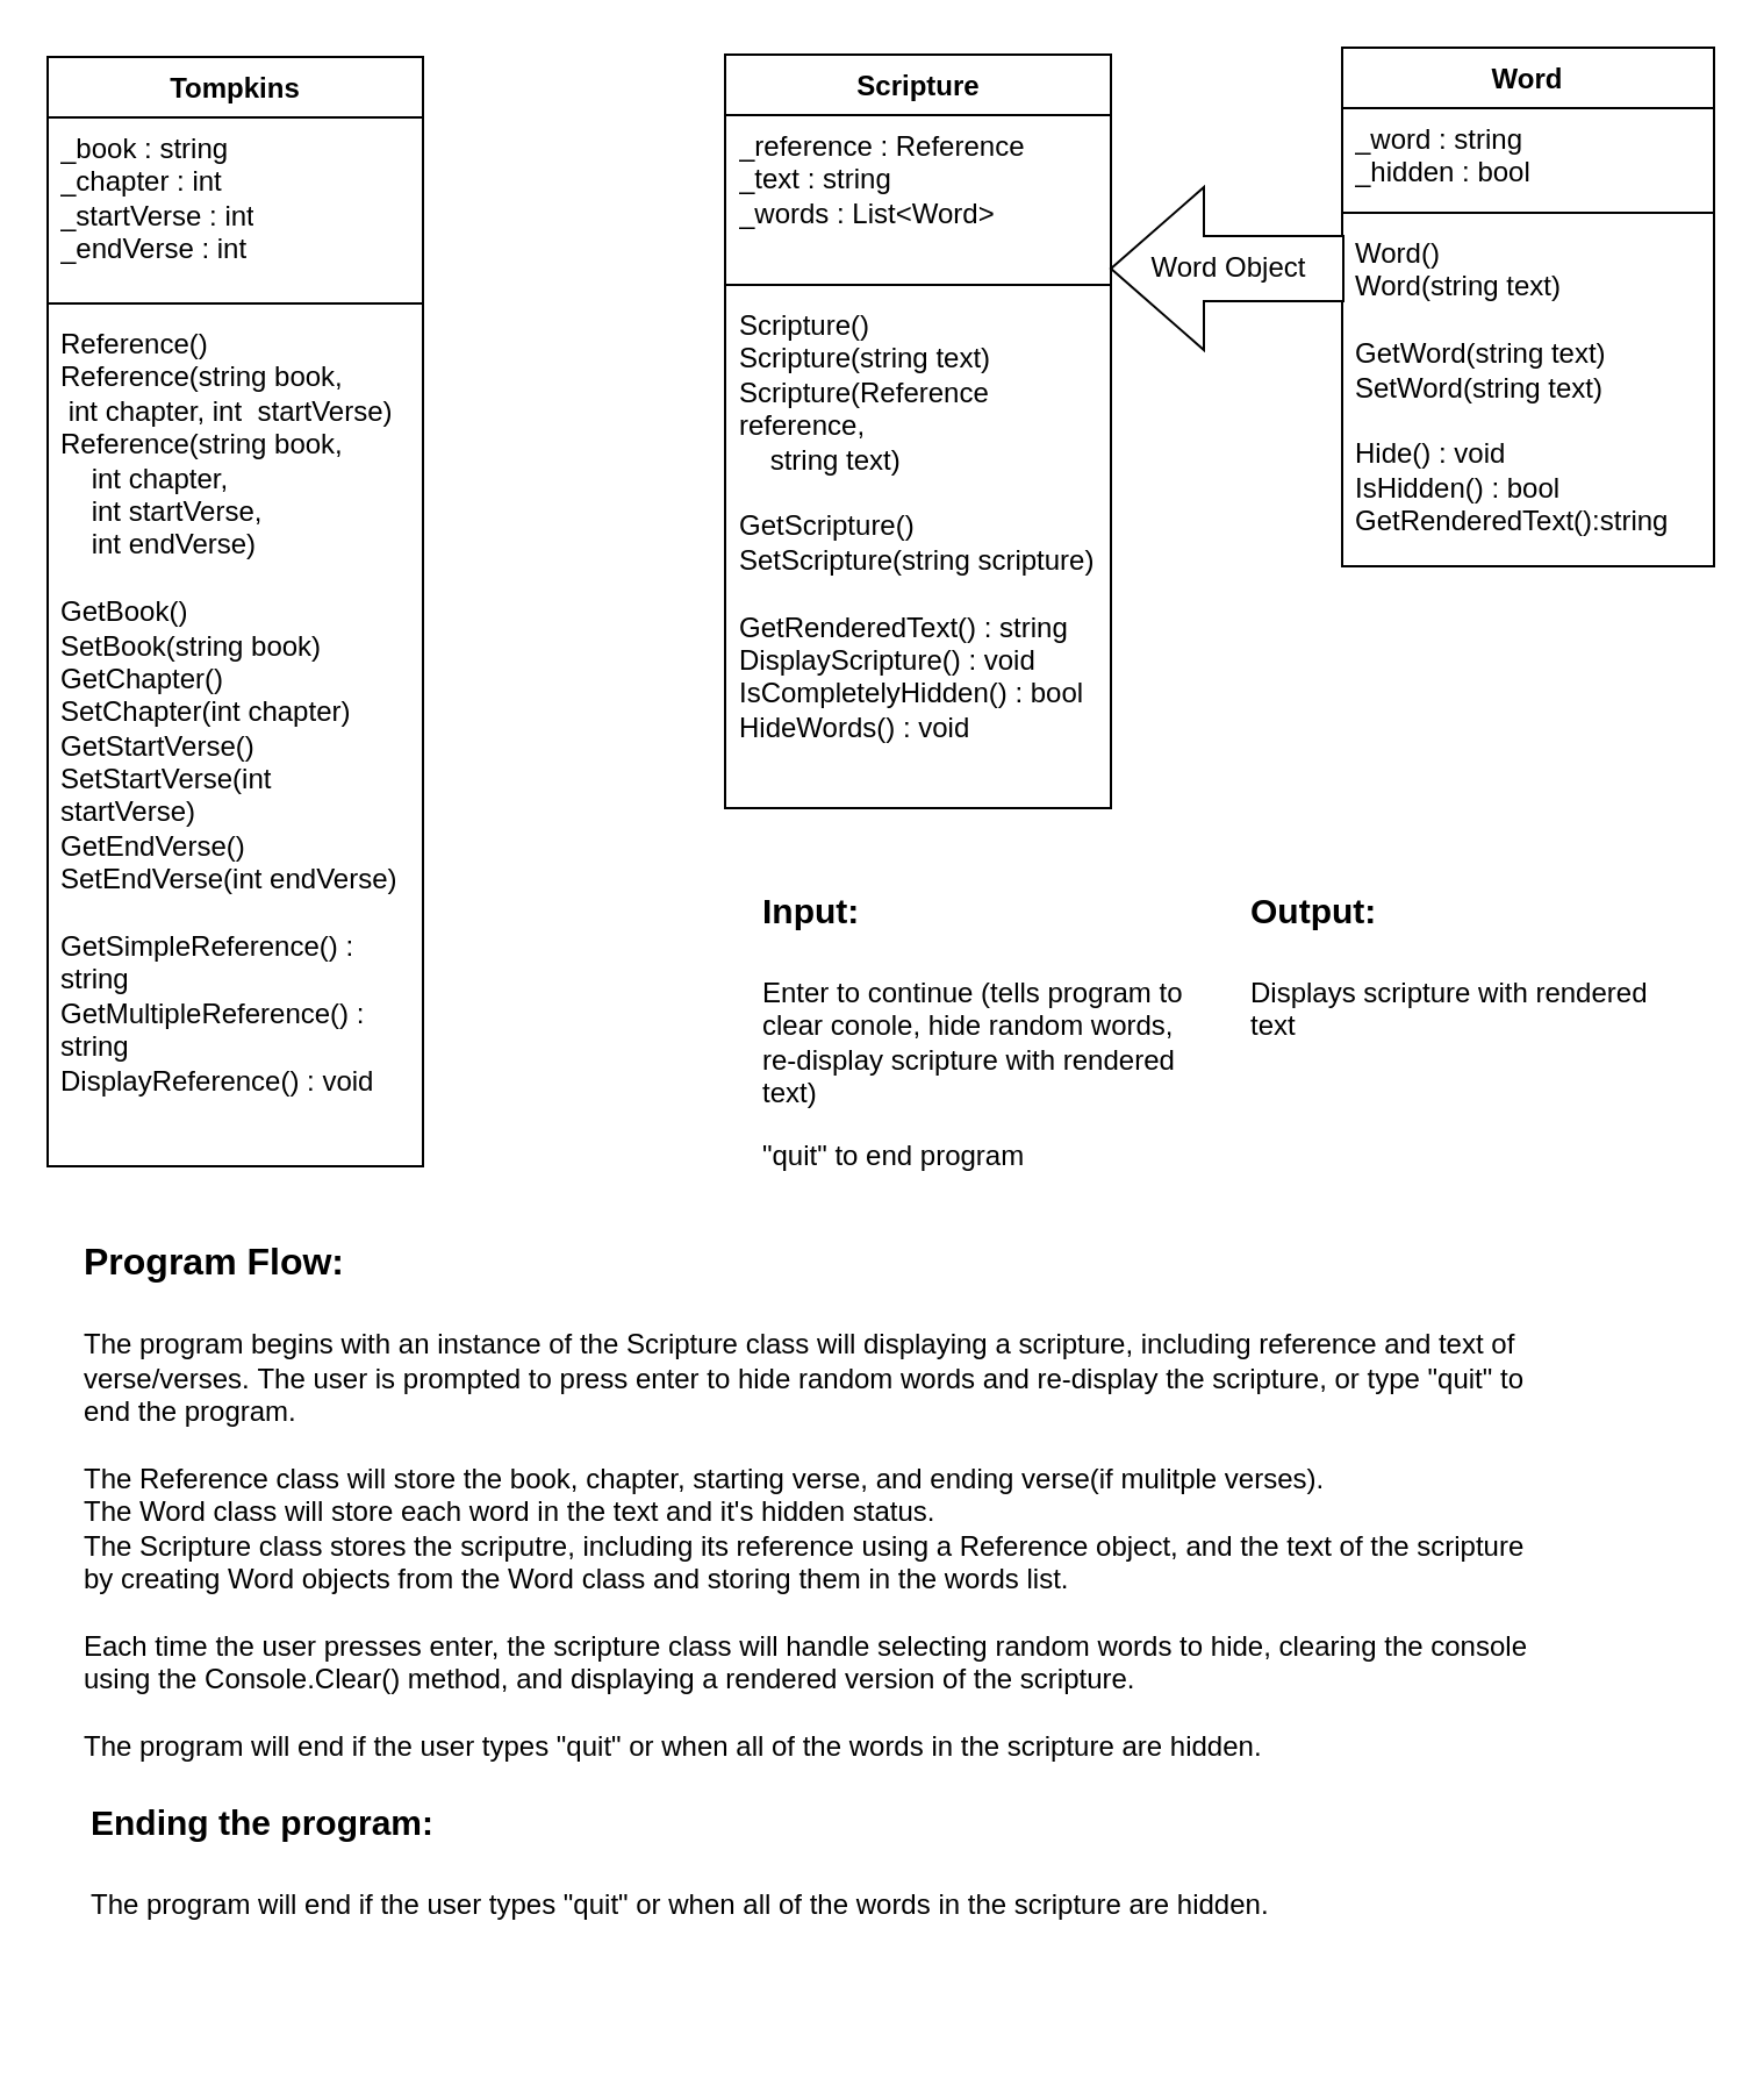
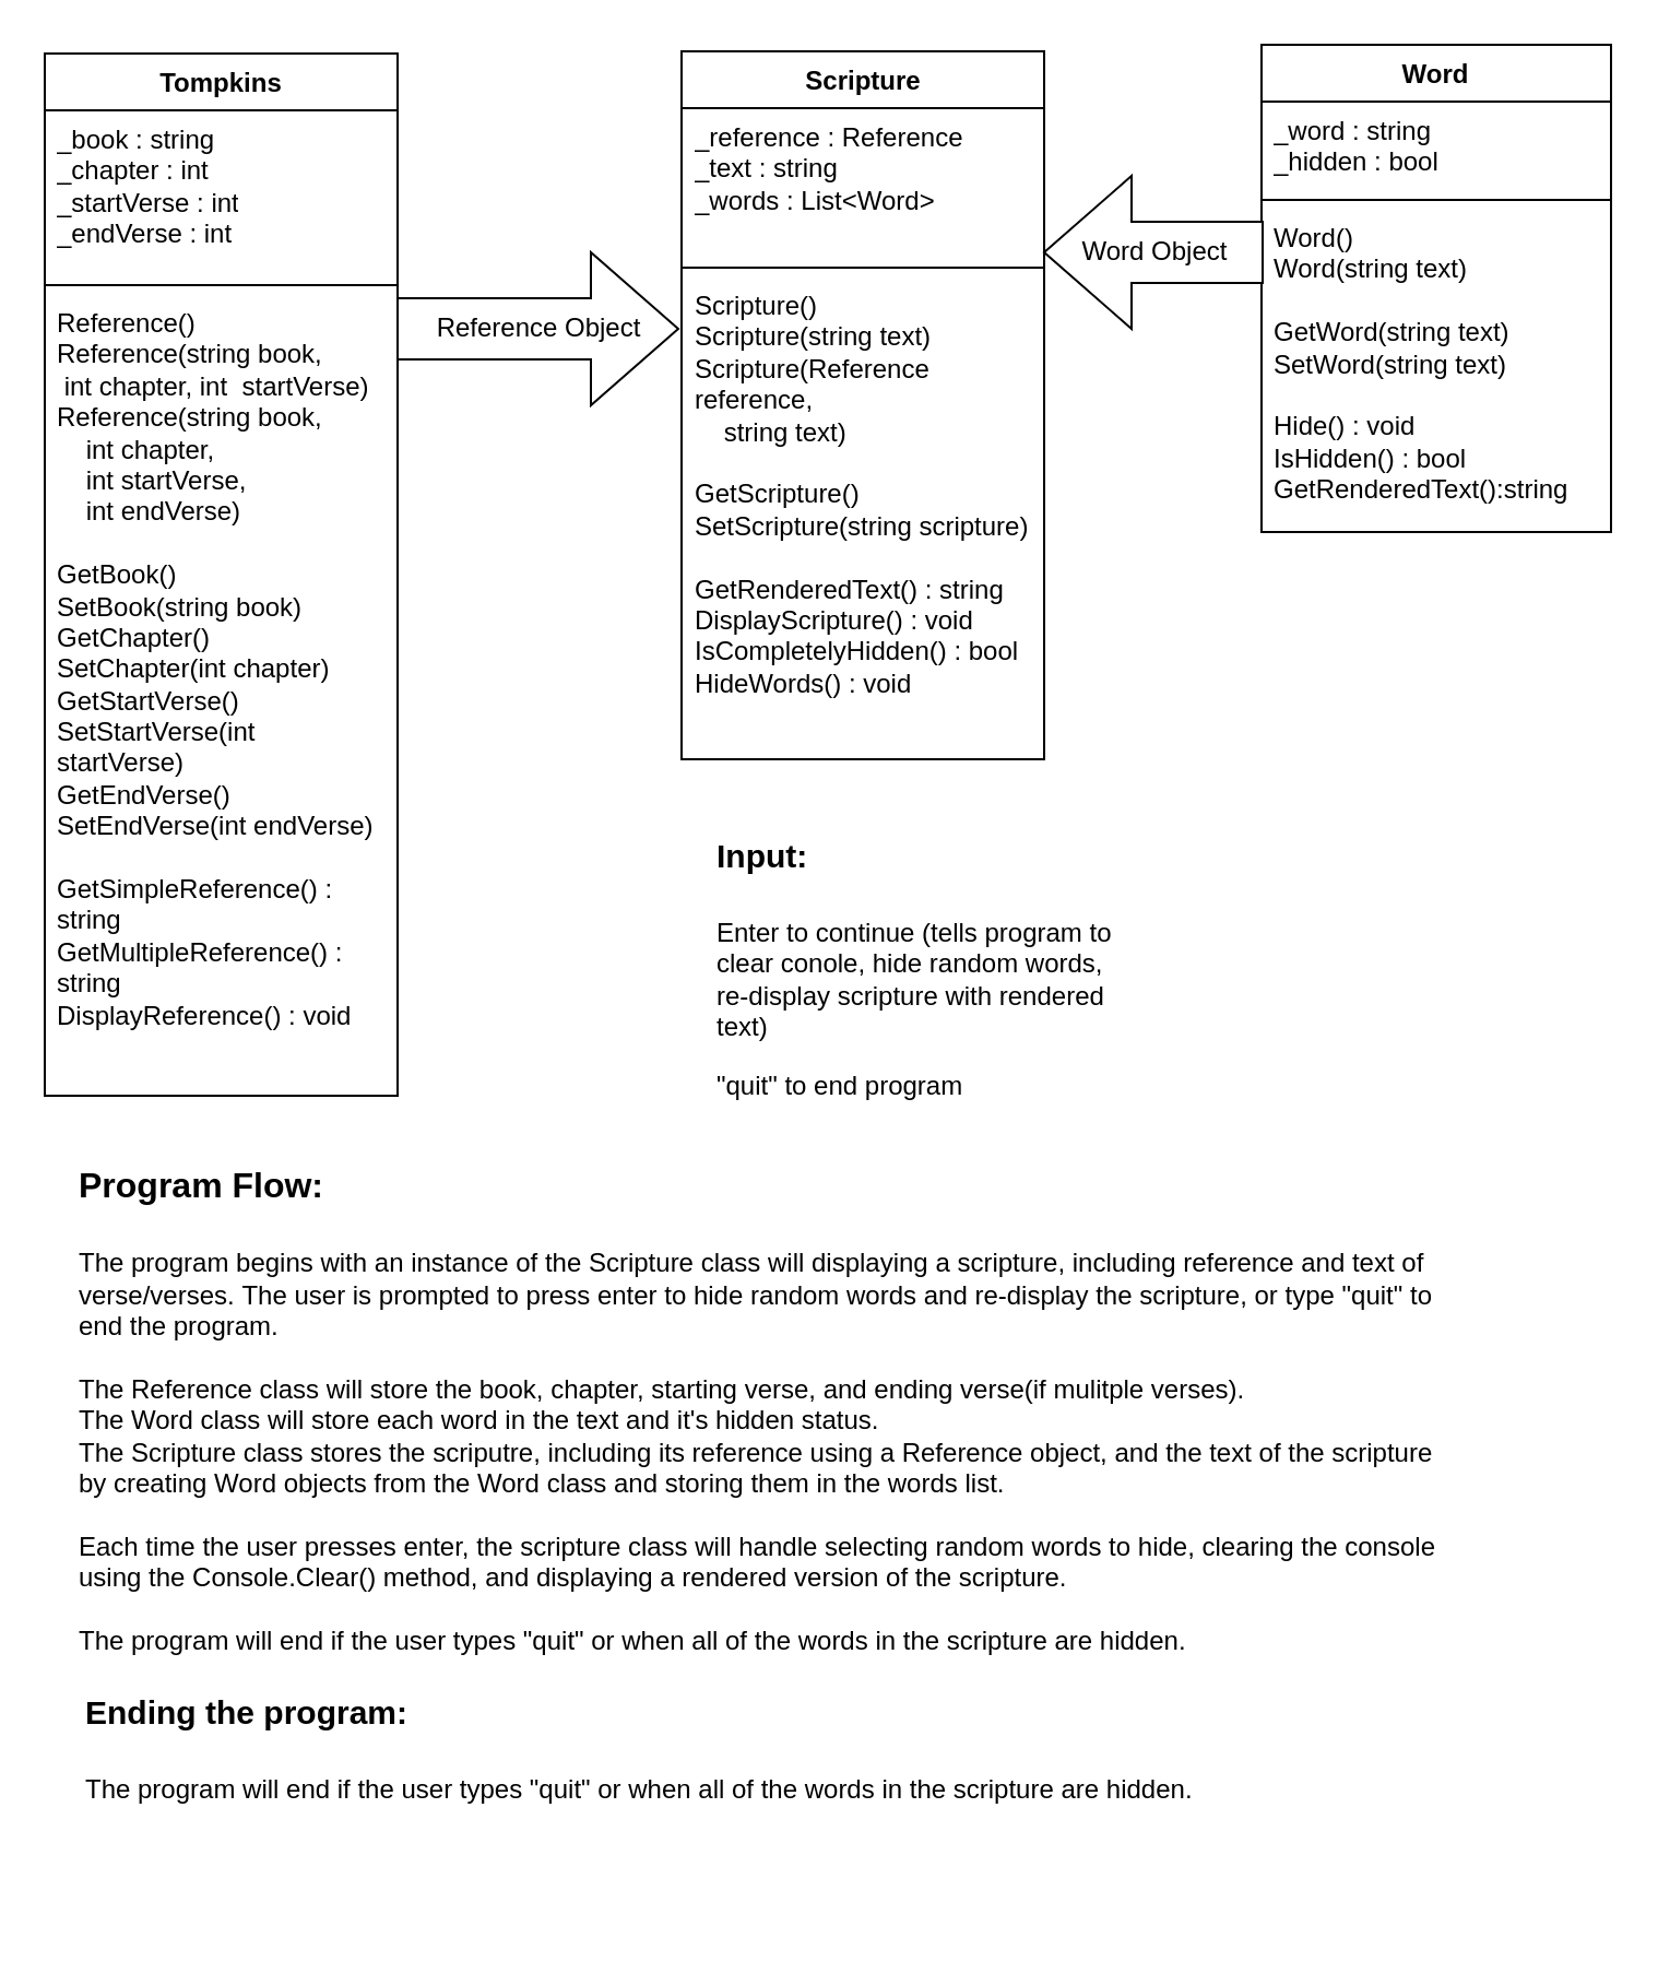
  <mxCell id="0" />
  <mxCell id="1" parent="0" />
  <mxCell id="2" value="&lt;div style=&quot;font-size: 16px;&quot;&gt;&lt;font style=&quot;font-size: 16px;&quot;&gt;&lt;b&gt;Program Flow:&lt;/b&gt;&lt;/font&gt;&lt;/div&gt;&lt;div style=&quot;font-size: 16px;&quot;&gt;&lt;br&gt;&lt;/div&gt;&lt;div&gt;The program begins with an instance of the Scripture class will displaying a scripture, including reference and text of&amp;nbsp;&lt;/div&gt;&lt;div&gt;verse/verses.&amp;nbsp;&lt;span style=&quot;background-color: initial;&quot;&gt;The user is prompted to press enter to hide random words and re-display the scripture, or type &quot;quit&quot; to&amp;nbsp;&lt;/span&gt;&lt;/div&gt;&lt;div&gt;&lt;span style=&quot;background-color: initial;&quot;&gt;end the program.&lt;/span&gt;&lt;/div&gt;&lt;div&gt;&lt;br&gt;&lt;/div&gt;&lt;div&gt;The Reference class will store the book, chapter, starting verse, and ending verse(if mulitple verses).&lt;/div&gt;&lt;div&gt;The Word class will store each word in the text and it's hidden status.&lt;/div&gt;&lt;div&gt;The Scripture class stores the scriputre, including its reference using a Reference object, and the text of the scripture&lt;/div&gt;&lt;div&gt;by creating Word objects from the Word class and storing them in the words list.&lt;/div&gt;&lt;div&gt;&lt;br&gt;&lt;/div&gt;&lt;div&gt;Each time the user presses enter, the scripture class will handle selecting random words to hide, clearing the console&amp;nbsp;&lt;/div&gt;&lt;div&gt;using the Console.Clear() method, and displaying a rendered version of the scripture.&amp;nbsp;&lt;/div&gt;&lt;div&gt;&lt;br&gt;&lt;/div&gt;&lt;div&gt;The program will end if the user types &quot;quit&quot; or when all of the words in the scripture are hidden.&lt;/div&gt;" style="text;html=1;align=left;verticalAlign=middle;resizable=0;points=[];autosize=1;strokeColor=none;fillColor=none;" parent="1" vertex="1"><mxGeometry x="34" y="526" width="642" height="238" as="geometry" /></mxCell>
  <mxCell id="3" value="Tompkins" style="swimlane;fontStyle=1;align=center;verticalAlign=top;childLayout=stackLayout;horizontal=1;startSize=26;horizontalStack=0;resizeParent=1;resizeParentMax=0;resizeLast=0;collapsible=1;marginBottom=0;whiteSpace=wrap;html=1;" parent="1" vertex="1"><mxGeometry x="20" y="24" width="161.5" height="477" as="geometry" /></mxCell>
  <mxCell id="4" value="&lt;div style=&quot;border-color: var(--border-color);&quot;&gt;_book : string&lt;/div&gt;&lt;div style=&quot;border-color: var(--border-color);&quot;&gt;_chapter : int&lt;/div&gt;&lt;div style=&quot;border-color: var(--border-color);&quot;&gt;_startVerse : int&lt;/div&gt;&lt;div style=&quot;border-color: var(--border-color);&quot;&gt;_endVerse : int&lt;/div&gt;" style="text;strokeColor=none;fillColor=none;align=left;verticalAlign=top;spacingLeft=4;spacingRight=4;overflow=hidden;rotatable=0;points=[[0,0.5],[1,0.5]];portConstraint=eastwest;whiteSpace=wrap;html=1;" parent="3" vertex="1"><mxGeometry y="26" width="161.5" height="76" as="geometry" /></mxCell>
  <mxCell id="5" value="" style="line;strokeWidth=1;fillColor=none;align=left;verticalAlign=middle;spacingTop=-1;spacingLeft=3;spacingRight=3;rotatable=0;labelPosition=right;points=[];portConstraint=eastwest;strokeColor=inherit;" parent="3" vertex="1"><mxGeometry y="102" width="161.5" height="8" as="geometry" /></mxCell>
  <mxCell id="6" value="&lt;div style=&quot;border-color: var(--border-color);&quot;&gt;Reference()&lt;/div&gt;&lt;div style=&quot;border-color: var(--border-color);&quot;&gt;Reference(string book,&lt;/div&gt;&lt;div style=&quot;border-color: var(--border-color);&quot;&gt;&lt;span style=&quot;white-space: pre;&quot;&gt; &lt;/span&gt;int chapter,&amp;nbsp;&lt;span style=&quot;background-color: initial;&quot;&gt;int &lt;span style=&quot;white-space: pre;&quot;&gt; &lt;/span&gt;startVerse)&lt;/span&gt;&lt;/div&gt;&lt;div style=&quot;border-color: var(--border-color);&quot;&gt;Reference(string book,&lt;/div&gt;&lt;div style=&quot;border-color: var(--border-color);&quot;&gt;&lt;span style=&quot;border-color: var(--border-color);&quot;&gt;&lt;span style=&quot;border-color: var(--border-color);&quot;&gt;&lt;span style=&quot;border-color: var(--border-color);&quot;&gt;&amp;nbsp;&amp;nbsp;&amp;nbsp;&amp;nbsp;&lt;/span&gt;&lt;/span&gt;int chapter,&lt;/span&gt;&lt;/div&gt;&lt;div style=&quot;border-color: var(--border-color);&quot;&gt;&lt;span style=&quot;border-color: var(--border-color);&quot;&gt;&lt;span style=&quot;border-color: var(--border-color);&quot;&gt;&lt;span style=&quot;border-color: var(--border-color);&quot;&gt;&amp;nbsp;&amp;nbsp;&amp;nbsp;&amp;nbsp;&lt;/span&gt;&lt;/span&gt;int startVerse,&lt;/span&gt;&lt;/div&gt;&lt;div style=&quot;border-color: var(--border-color);&quot;&gt;&lt;span style=&quot;border-color: var(--border-color);&quot;&gt;&lt;span style=&quot;border-color: var(--border-color);&quot;&gt;&lt;span style=&quot;border-color: var(--border-color);&quot;&gt;&amp;nbsp;&amp;nbsp;&amp;nbsp;&amp;nbsp;&lt;/span&gt;&lt;/span&gt;int endVerse)&lt;/span&gt;&lt;/div&gt;&lt;div style=&quot;border-color: var(--border-color);&quot;&gt;&lt;br style=&quot;border-color: var(--border-color);&quot;&gt;&lt;/div&gt;&lt;div style=&quot;border-color: var(--border-color);&quot;&gt;GetBook()&lt;/div&gt;&lt;div style=&quot;border-color: var(--border-color);&quot;&gt;SetBook(string book)&lt;/div&gt;&lt;div style=&quot;border-color: var(--border-color);&quot;&gt;GetChapter()&lt;/div&gt;&lt;div style=&quot;border-color: var(--border-color);&quot;&gt;SetChapter(int chapter)&lt;/div&gt;&lt;div style=&quot;border-color: var(--border-color);&quot;&gt;GetStartVerse()&lt;/div&gt;&lt;div style=&quot;border-color: var(--border-color);&quot;&gt;SetStartVerse(int startVerse)&lt;/div&gt;&lt;div style=&quot;border-color: var(--border-color);&quot;&gt;GetEndVerse()&lt;/div&gt;&lt;div style=&quot;border-color: var(--border-color);&quot;&gt;SetEndVerse(int endVerse)&lt;/div&gt;&lt;div style=&quot;border-color: var(--border-color);&quot;&gt;&lt;br style=&quot;border-color: var(--border-color);&quot;&gt;&lt;/div&gt;&lt;div style=&quot;border-color: var(--border-color);&quot;&gt;GetSimpleReference() : string&lt;/div&gt;&lt;div style=&quot;border-color: var(--border-color);&quot;&gt;GetMultipleReference() : string&lt;/div&gt;&lt;div style=&quot;border-color: var(--border-color);&quot;&gt;DisplayReference() : void&lt;/div&gt;" style="text;strokeColor=none;fillColor=none;align=left;verticalAlign=top;spacingLeft=4;spacingRight=4;overflow=hidden;rotatable=0;points=[[0,0.5],[1,0.5]];portConstraint=eastwest;whiteSpace=wrap;html=1;" parent="3" vertex="1"><mxGeometry y="110" width="161.5" height="367" as="geometry" /></mxCell>
  <mxCell id="7" value="Scripture" style="swimlane;fontStyle=1;align=center;verticalAlign=top;childLayout=stackLayout;horizontal=1;startSize=26;horizontalStack=0;resizeParent=1;resizeParentMax=0;resizeLast=0;collapsible=1;marginBottom=0;whiteSpace=wrap;html=1;" parent="1" vertex="1"><mxGeometry x="311.5" y="23" width="166" height="324" as="geometry" /></mxCell>
  <mxCell id="8" value="&lt;div style=&quot;border-color: var(--border-color);&quot;&gt;_reference : Reference&lt;/div&gt;&lt;div style=&quot;border-color: var(--border-color);&quot;&gt;_text : string&lt;/div&gt;&lt;div style=&quot;border-color: var(--border-color);&quot;&gt;_words : List&amp;lt;Word&amp;gt;&lt;/div&gt;" style="text;strokeColor=none;fillColor=none;align=left;verticalAlign=top;spacingLeft=4;spacingRight=4;overflow=hidden;rotatable=0;points=[[0,0.5],[1,0.5]];portConstraint=eastwest;whiteSpace=wrap;html=1;" parent="7" vertex="1"><mxGeometry y="26" width="166" height="69" as="geometry" /></mxCell>
  <mxCell id="9" value="" style="line;strokeWidth=1;fillColor=none;align=left;verticalAlign=middle;spacingTop=-1;spacingLeft=3;spacingRight=3;rotatable=0;labelPosition=right;points=[];portConstraint=eastwest;strokeColor=inherit;" parent="7" vertex="1"><mxGeometry y="95" width="166" height="8" as="geometry" /></mxCell>
  <mxCell id="10" value="&lt;div style=&quot;border-color: var(--border-color);&quot;&gt;Scripture()&lt;/div&gt;&lt;div style=&quot;border-color: var(--border-color);&quot;&gt;Scripture(string text)&lt;/div&gt;&lt;div style=&quot;border-color: var(--border-color);&quot;&gt;Scripture(Reference reference,&lt;/div&gt;&lt;div style=&quot;border-color: var(--border-color);&quot;&gt;&lt;span style=&quot;white-space: pre;&quot;&gt;&amp;nbsp;&amp;nbsp;&amp;nbsp;&amp;nbsp;&lt;/span&gt;string text)&lt;span style=&quot;border-color: var(--border-color);&quot;&gt;&lt;/span&gt;&lt;/div&gt;&lt;div style=&quot;border-color: var(--border-color);&quot;&gt;&lt;br style=&quot;border-color: var(--border-color);&quot;&gt;&lt;/div&gt;&lt;div style=&quot;border-color: var(--border-color);&quot;&gt;GetScripture()&lt;/div&gt;&lt;div style=&quot;border-color: var(--border-color);&quot;&gt;SetScripture(string scripture)&lt;/div&gt;&lt;div style=&quot;border-color: var(--border-color);&quot;&gt;&lt;br style=&quot;border-color: var(--border-color);&quot;&gt;&lt;/div&gt;&lt;div style=&quot;border-color: var(--border-color);&quot;&gt;GetRenderedText() : string&lt;/div&gt;&lt;div style=&quot;border-color: var(--border-color);&quot;&gt;DisplayScripture() : void&lt;/div&gt;&lt;div style=&quot;border-color: var(--border-color);&quot;&gt;IsCompletelyHidden() : bool&lt;/div&gt;&lt;div style=&quot;border-color: var(--border-color);&quot;&gt;HideWords() : void&lt;/div&gt;" style="text;strokeColor=none;fillColor=none;align=left;verticalAlign=top;spacingLeft=4;spacingRight=4;overflow=hidden;rotatable=0;points=[[0,0.5],[1,0.5]];portConstraint=eastwest;whiteSpace=wrap;html=1;" parent="7" vertex="1"><mxGeometry y="103" width="166" height="221" as="geometry" /></mxCell>
  <mxCell id="11" value="Word" style="swimlane;fontStyle=1;align=center;verticalAlign=top;childLayout=stackLayout;horizontal=1;startSize=26;horizontalStack=0;resizeParent=1;resizeParentMax=0;resizeLast=0;collapsible=1;marginBottom=0;whiteSpace=wrap;html=1;" parent="1" vertex="1"><mxGeometry x="577" y="20" width="160" height="223" as="geometry" /></mxCell>
  <mxCell id="12" value="&lt;div style=&quot;border-color: var(--border-color);&quot;&gt;_word : string&lt;/div&gt;&lt;div style=&quot;border-color: var(--border-color);&quot;&gt;_hidden : bool&lt;/div&gt;" style="text;strokeColor=none;fillColor=none;align=left;verticalAlign=top;spacingLeft=4;spacingRight=4;overflow=hidden;rotatable=0;points=[[0,0.5],[1,0.5]];portConstraint=eastwest;whiteSpace=wrap;html=1;" parent="11" vertex="1"><mxGeometry y="26" width="160" height="41" as="geometry" /></mxCell>
  <mxCell id="13" value="" style="line;strokeWidth=1;fillColor=none;align=left;verticalAlign=middle;spacingTop=-1;spacingLeft=3;spacingRight=3;rotatable=0;labelPosition=right;points=[];portConstraint=eastwest;strokeColor=inherit;" parent="11" vertex="1"><mxGeometry y="67" width="160" height="8" as="geometry" /></mxCell>
  <mxCell id="14" value="&lt;div style=&quot;border-color: var(--border-color);&quot;&gt;Word()&lt;/div&gt;&lt;div style=&quot;border-color: var(--border-color);&quot;&gt;Word(string text)&lt;/div&gt;&lt;div style=&quot;border-color: var(--border-color);&quot;&gt;&lt;br style=&quot;border-color: var(--border-color);&quot;&gt;&lt;/div&gt;&lt;div style=&quot;border-color: var(--border-color);&quot;&gt;GetWord(string text)&lt;/div&gt;&lt;div style=&quot;border-color: var(--border-color);&quot;&gt;SetWord(string text)&lt;/div&gt;&lt;div style=&quot;border-color: var(--border-color);&quot;&gt;&lt;br style=&quot;border-color: var(--border-color);&quot;&gt;&lt;/div&gt;&lt;div style=&quot;border-color: var(--border-color);&quot;&gt;Hide() : void&lt;/div&gt;&lt;div style=&quot;border-color: var(--border-color);&quot;&gt;IsHidden() : bool&lt;/div&gt;&lt;div style=&quot;border-color: var(--border-color);&quot;&gt;GetRenderedText():string&lt;/div&gt;" style="text;strokeColor=none;fillColor=none;align=left;verticalAlign=top;spacingLeft=4;spacingRight=4;overflow=hidden;rotatable=0;points=[[0,0.5],[1,0.5]];portConstraint=eastwest;whiteSpace=wrap;html=1;" parent="11" vertex="1"><mxGeometry y="75" width="160" height="148" as="geometry" /></mxCell>
+ <mxCell id="15" value="Reference Object" style="html=1;shadow=0;dashed=0;align=center;verticalAlign=middle;shape=mxgraph.arrows2.arrow;dy=0.6;dx=40;notch=0;" vertex="1" parent="1"><mxGeometry x="181.5" y="115" width="128.5" height="70" as="geometry" /></mxCell>
  <mxCell id="16" value="Word Object" style="html=1;shadow=0;dashed=0;align=center;verticalAlign=middle;shape=mxgraph.arrows2.arrow;dy=0.6;dx=40;flipH=1;notch=0;" vertex="1" parent="1"><mxGeometry x="477.5" y="80" width="100" height="70" as="geometry" /></mxCell>
  <mxCell id="17" value="&lt;h1&gt;&lt;font style=&quot;font-size: 15px;&quot;&gt;Input:&lt;/font&gt;&lt;/h1&gt;&lt;p&gt;Enter to continue (tells program to clear conole, hide random words, re-display scripture with rendered text)&lt;/p&gt;&lt;p&gt;&quot;quit&quot; to end program&lt;/p&gt;&lt;p&gt;&lt;br&gt;&lt;/p&gt;" style="text;html=1;strokeColor=none;fillColor=none;spacing=5;spacingTop=-20;whiteSpace=wrap;overflow=hidden;rounded=0;" vertex="1" parent="1"><mxGeometry x="323" y="369" width="190" height="161" as="geometry" /></mxCell>
- <mxCell id="18" value="&lt;h1&gt;&lt;font style=&quot;font-size: 15px;&quot;&gt;Output:&lt;/font&gt;&lt;/h1&gt;&lt;p&gt;Displays scripture with rendered text&lt;/p&gt;" style="text;html=1;strokeColor=none;fillColor=none;spacing=5;spacingTop=-20;whiteSpace=wrap;overflow=hidden;rounded=0;" vertex="1" parent="1"><mxGeometry x="533" y="369" width="190" height="120" as="geometry" /></mxCell>
  <mxCell id="19" value="&lt;h1&gt;&lt;font style=&quot;font-size: 15px;&quot;&gt;Ending the program:&lt;/font&gt;&lt;/h1&gt;&lt;p&gt;The program will end if the user types &quot;quit&quot; or when all of the words in the scripture are hidden.&lt;br&gt;&lt;/p&gt;" style="text;html=1;strokeColor=none;fillColor=none;spacing=5;spacingTop=-20;whiteSpace=wrap;overflow=hidden;rounded=0;" vertex="1" parent="1"><mxGeometry x="34" y="761" width="673" height="120" as="geometry" /></mxCell>
